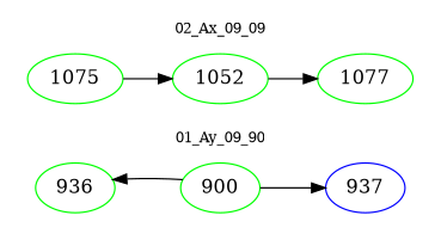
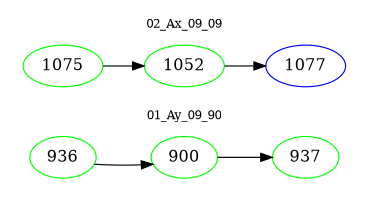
  digraph {
    rankdir=LR
    node [color=green]
    edge [color=black]
    n1 [label=936]
    n2 [label=900]
-   n3 [color=blue label=937]
+   n3 [label=937]
    n4 [label=1075]
    n5 [label=1052]
-   n6 [label=1077]
+   n6 [color=blue label=1077]
    subgraph cluster_1 {
      color=white
      fontsize=10
      label="01_Ay_09_90"
      n1
      n2
      n3
    }
    subgraph cluster_2 {
      color=white
      fontsize=10
      label="02_Ax_09_09"
      n4
      n5
      n6
    }
-   n2 -> n1
+   n1 -> n2
    n2 -> n3
    n4 -> n5
    n5 -> n6
  }
